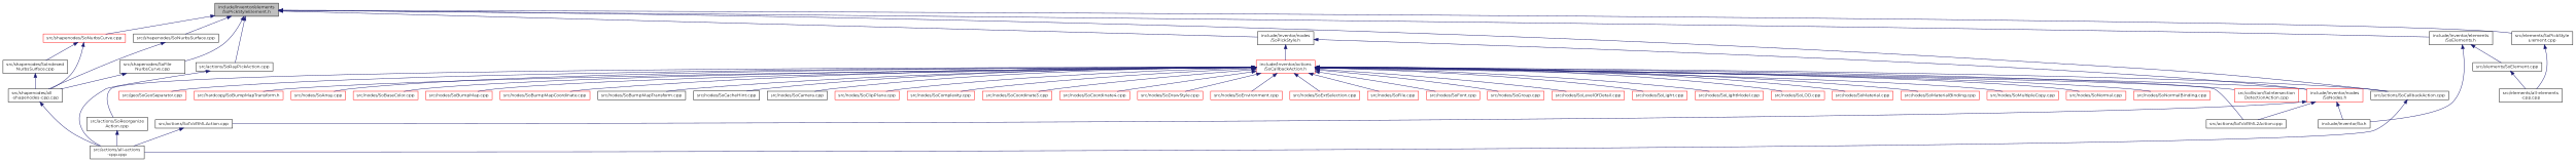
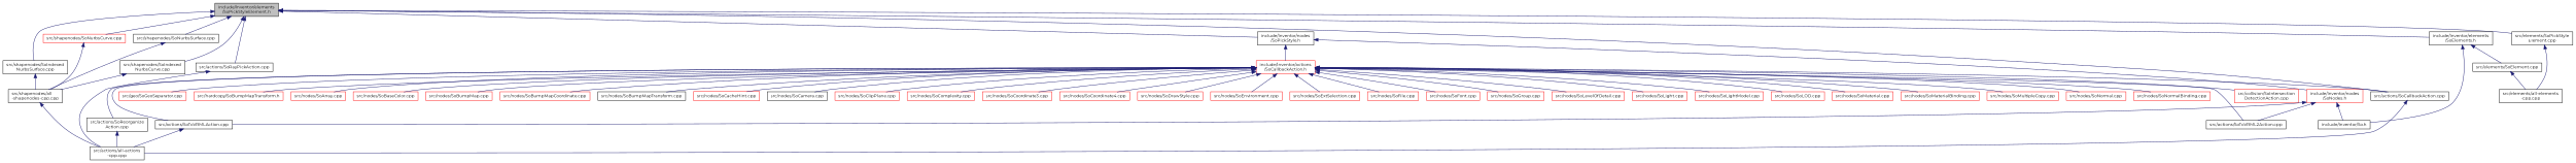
  digraph {
    fontname=Montserrat
    node [color=red fillcolor=white fontname=Montserrat fontsize=10 shape=record style=filled]
    edge [color=midnightblue dir=back fontname=Montserrat fontsize=10 labelfontname=Helvetica labelfontsize=10 style=solid]
    n1 [color=black fillcolor=grey75 fontcolor=black height=0.2 label="include/Inventor/elements\l/SoPickStyleElement.h" width=0.4]
    n2 [color=black height=0.2 label="src/actions/SoCallbackAction.cpp" width=0.4]
    n3 [color=black height=0.2 label="src/actions/SoRayPickAction.cpp" width=0.4]
    n4 [color=black height=0.2 label="src/elements/SoPickStyle\lElement.cpp" width=0.4]
-   n5 [color=black height=0.2 label="src/shapenodes/SoFile\lNurbsCurve.cpp" width=0.4]
+   n5 [color=black height=0.2 label="src/shapenodes/SoIndexed\lNurbsCurve.cpp" width=0.4]
    n6 [color=black height=0.2 label="src/shapenodes/SoIndexed\lNurbsSurface.cpp" width=0.4]
    n7 [height=0.2 label="src/shapenodes/SoNurbsCurve.cpp" width=0.4]
    n8 [color=black height=0.2 label="src/shapenodes/SoNurbsSurface.cpp" width=0.4]
    n9 [color=black height=0.2 label="include/Inventor/elements\l/SoElements.h" width=0.4]
    n10 [color=black height=0.2 label="include/Inventor/nodes\l/SoPickStyle.h" width=0.4]
    n11 [color=black height=0.2 label="src/actions/all-actions\l-cpp.cpp" width=0.4]
    n12 [color=black height=0.2 label="src/elements/all-elements\l-cpp.cpp" width=0.4]
    n13 [color=black height=0.2 label="src/shapenodes/all\l-shapenodes-cpp.cpp" width=0.4]
    n14 [color=black height=0.2 label="src/elements/SoElement.cpp" width=0.4]
    n15 [color=black height=0.2 label="include/Inventor/So.h" width=0.4]
    n16 [height=0.2 label="include/Inventor/actions\l/SoCallbackAction.h" width=0.4]
    n17 [height=0.2 label="include/Inventor/nodes\l/SoNodes.h" width=0.4]
    n18 [color=black height=0.2 label="src/actions/SoReorganize\lAction.cpp" width=0.4]
    n19 [color=black height=0.2 label="src/actions/SoToVRML2Action.cpp" width=0.4]
    n20 [color=black height=0.2 label="src/actions/SoToVRMLAction.cpp" width=0.4]
    n21 [height=0.2 label="src/collision/SoIntersection\lDetectionAction.cpp" width=0.4]
    n22 [height=0.2 label="src/geo/SoGeoSeparator.cpp" width=0.4]
    n23 [height=0.2 label="src/hardcopy/SoBumpMapTransform.h" width=0.4]
    n24 [height=0.2 label="src/nodes/SoArray.cpp" width=0.4]
    n25 [height=0.2 label="src/nodes/SoBaseColor.cpp" width=0.4]
    n26 [height=0.2 label="src/nodes/SoBumpMap.cpp" width=0.4]
    n27 [height=0.2 label="src/nodes/SoBumpMapCoordinate.cpp" width=0.4]
    n28 [color=black height=0.2 label="src/nodes/SoBumpMapTransform.cpp" width=0.4]
-   n29 [color=black height=0.2 label="src/nodes/SoCacheHint.cpp" width=0.4]
+   n29 [height=0.2 label="src/nodes/SoCacheHint.cpp" width=0.4]
    n30 [color=black height=0.2 label="src/nodes/SoCamera.cpp" width=0.4]
    n31 [height=0.2 label="src/nodes/SoClipPlane.cpp" width=0.4]
    n32 [height=0.2 label="src/nodes/SoComplexity.cpp" width=0.4]
    n33 [height=0.2 label="src/nodes/SoCoordinate3.cpp" width=0.4]
    n34 [height=0.2 label="src/nodes/SoCoordinate4.cpp" width=0.4]
    n35 [height=0.2 label="src/nodes/SoDrawStyle.cpp" width=0.4]
    n36 [height=0.2 label="src/nodes/SoEnvironment.cpp" width=0.4]
    n37 [height=0.2 label="src/nodes/SoExtSelection.cpp" width=0.4]
    n38 [height=0.2 label="src/nodes/SoFile.cpp" width=0.4]
    n39 [height=0.2 label="src/nodes/SoFont.cpp" width=0.4]
    n40 [height=0.2 label="src/nodes/SoGroup.cpp" width=0.4]
    n41 [height=0.2 label="src/nodes/SoLevelOfDetail.cpp" width=0.4]
    n42 [height=0.2 label="src/nodes/SoLight.cpp" width=0.4]
    n43 [height=0.2 label="src/nodes/SoLightModel.cpp" width=0.4]
    n44 [height=0.2 label="src/nodes/SoLOD.cpp" width=0.4]
    n45 [height=0.2 label="src/nodes/SoMaterial.cpp" width=0.4]
    n46 [height=0.2 label="src/nodes/SoMaterialBinding.cpp" width=0.4]
    n47 [height=0.2 label="src/nodes/SoMultipleCopy.cpp" width=0.4]
    n48 [height=0.2 label="src/nodes/SoNormal.cpp" width=0.4]
    n49 [height=0.2 label="src/nodes/SoNormalBinding.cpp" width=0.4]
    n1 -> n2
    n1 -> n3
    n1 -> n4
    n1 -> n5
-   n7 -> n6
+   n1 -> n6
    n1 -> n7
    n1 -> n8
    n1 -> n9
    n1 -> n10
    n2 -> n11
    n3 -> n11
    n4 -> n12
    n5 -> n13
    n6 -> n13
    n7 -> n13
    n8 -> n13
    n9 -> n14
    n9 -> n15
    n10 -> n16
    n10 -> n17
    n13 -> n11
    n14 -> n12
    n16 -> n2
    n16 -> n18
    n16 -> n19
-   n16 -> n17
+   n16 -> n20
    n16 -> n21
    n16 -> n22
    n16 -> n23
    n16 -> n24
    n16 -> n25
    n16 -> n26
    n16 -> n27
    n16 -> n28
    n16 -> n29
    n16 -> n30
    n16 -> n31
    n16 -> n32
    n16 -> n33
    n16 -> n34
    n16 -> n35
    n16 -> n36
    n16 -> n37
    n16 -> n38
    n16 -> n39
    n16 -> n40
    n16 -> n41
    n16 -> n42
    n16 -> n43
    n16 -> n44
    n16 -> n45
    n16 -> n46
    n16 -> n47
    n16 -> n48
    n16 -> n49
    n17 -> n15
    n17 -> n19
    n17 -> n20
    n18 -> n11
    n20 -> n11
  }
